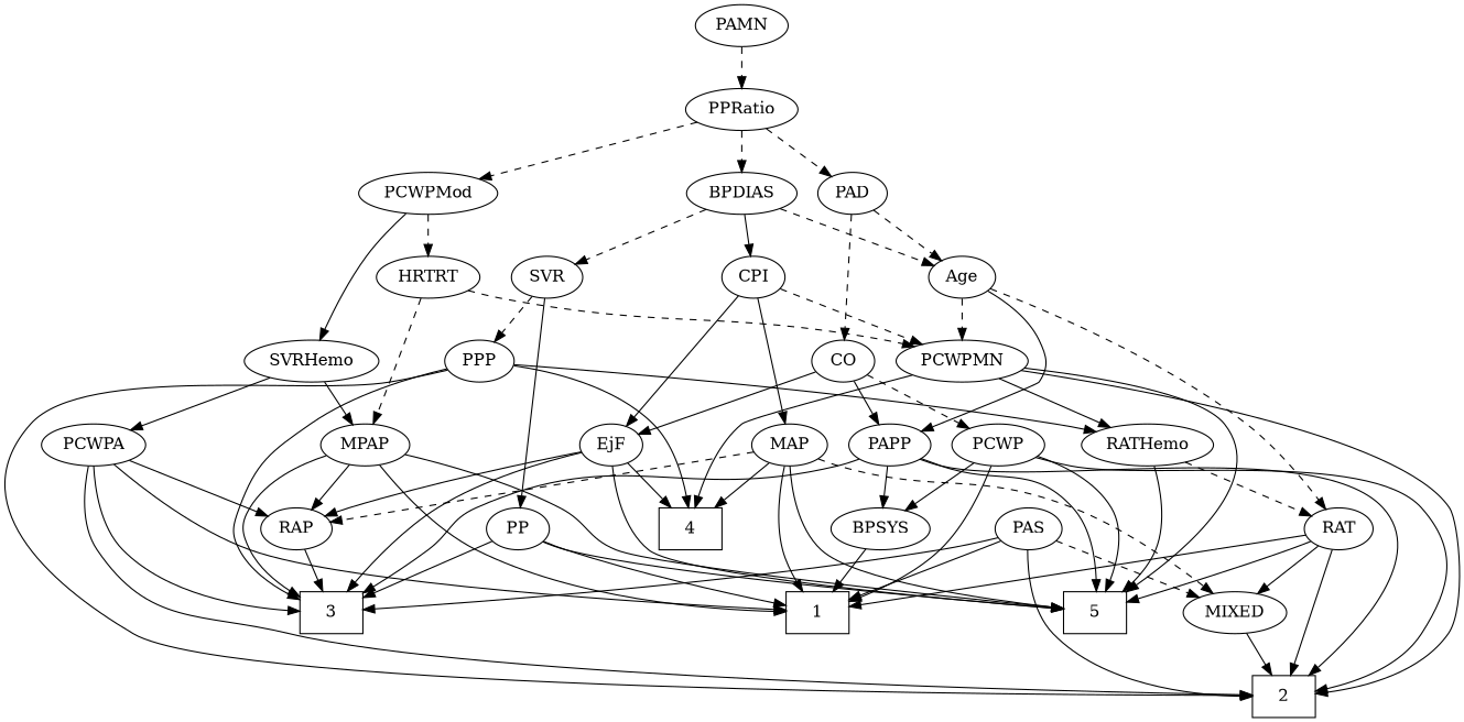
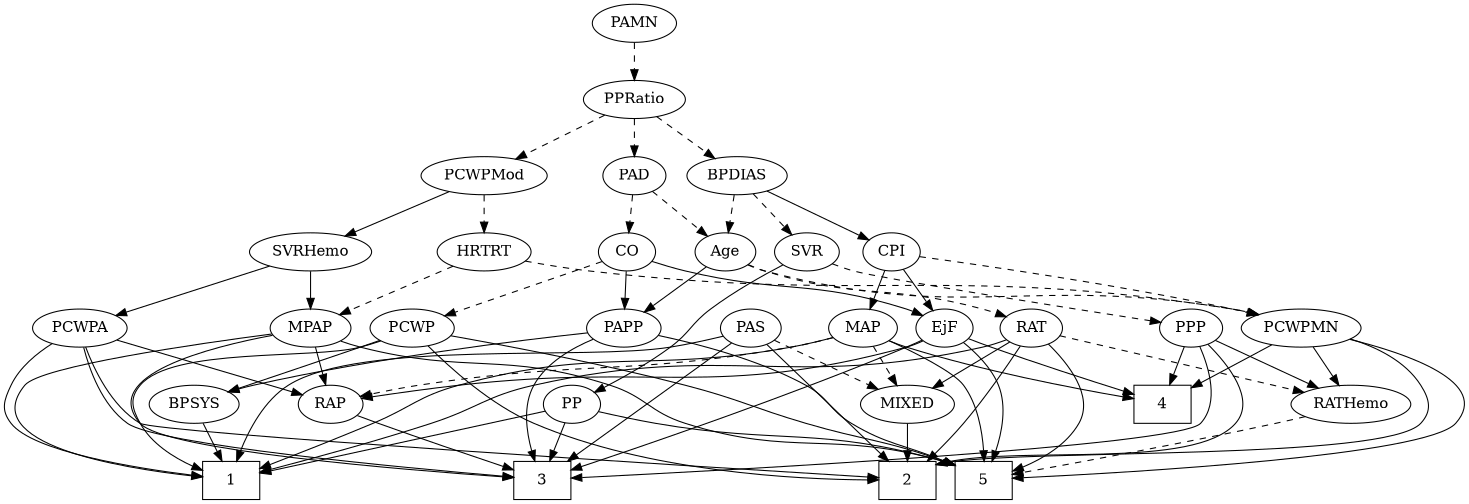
  strict digraph {
    fontname="DejaVu Serif"
    node [fontname="DejaVu Serif"]
    edge [fontname="DejaVu Serif" style=solid]
    1 [height=0.5 shape=box width=0.75]
    2 [height=0.5 shape=box width=0.75]
    3 [height=0.5 shape=box width=0.75]
    4 [height=0.5 shape=box width=0.75]
    5 [height=0.5 shape=box width=0.75]
    Age [height=0.5 width=0.75]
    RAT [height=0.5 width=0.75827]
    PCWPMN [height=0.5 width=1.3902]
    PAPP [height=0.5 width=0.88464]
    MIXED [height=0.5 width=1.1193]
    RATHemo [height=0.5 width=1.3721]
    BPSYS [height=0.5 width=1.0471]
    EjF [height=0.5 width=0.75]
    RAP [height=0.5 width=0.77632]
    MPAP [height=0.5 width=0.97491]
    PAD [height=0.5 width=0.79437]
    CO [height=0.5 width=0.75]
    PCWP [height=0.5 width=0.97491]
    PAS [height=0.5 width=0.75]
    PCWPA [height=0.5 width=1.1555]
    PAMN [height=0.5 width=1.011]
    PPRatio [height=0.5 width=1.1013]
    PCWPMod [height=0.5 width=1.4443]
    BPDIAS [height=0.5 width=1.1735]
    SVRHemo [height=0.5 width=1.3902]
    HRTRT [height=0.5 width=1.1013]
    CPI [height=0.5 width=0.75]
    SVR [height=0.5 width=0.77632]
    MAP [height=0.5 width=0.84854]
    PP [height=0.5 width=0.75]
    PPP [height=0.5 width=0.75]
    Age -> RAT [style=dashed]
    Age -> PCWPMN [style=dashed]
    Age -> PAPP
    RAT -> 1
    RAT -> 2
    RAT -> 5
    RAT -> MIXED
-   RATHemo -> RAT [style=dashed]
+   RAT -> RATHemo [style=dashed]
    PCWPMN -> 2
    PCWPMN -> 4
    PCWPMN -> 5
    PCWPMN -> RATHemo
-   PAPP -> 2
    PAPP -> 3
    PAPP -> 5
    PAPP -> BPSYS
    MIXED -> 2
-   RATHemo -> 5
+   RATHemo -> 5 [style=dashed]
    BPSYS -> 1
    EjF -> 3
    EjF -> 4
    EjF -> 5
    EjF -> RAP
    RAP -> 3
    MPAP -> 1
    MPAP -> 3
    MPAP -> 5
    MPAP -> RAP
    PAD -> Age [style=dashed]
    PAD -> CO [style=dashed]
    CO -> PAPP
    CO -> EjF
    CO -> PCWP [style=dashed]
    PCWP -> 1
    PCWP -> 2
    PCWP -> 5
    PCWP -> BPSYS
    PAS -> 1
    PAS -> 2
    PAS -> 3
    PAS -> MIXED [style=dashed]
    PCWPA -> 1
    PCWPA -> 2
    PCWPA -> 3
    PCWPA -> RAP
    PAMN -> PPRatio [style=dashed]
    PPRatio -> PAD [style=dashed]
    PPRatio -> PCWPMod [style=dashed]
    PPRatio -> BPDIAS [style=dashed]
    PCWPMod -> SVRHemo
    PCWPMod -> HRTRT [style=dashed]
    BPDIAS -> Age [style=dashed]
    BPDIAS -> CPI
    BPDIAS -> SVR [style=dashed]
    SVRHemo -> MPAP
    SVRHemo -> PCWPA
    HRTRT -> PCWPMN [style=dashed]
    HRTRT -> MPAP [style=dashed]
    CPI -> PCWPMN [style=dashed]
    CPI -> EjF
    CPI -> MAP
    SVR -> PP
    SVR -> PPP [style=dashed]
    MAP -> 1
    MAP -> 4
    MAP -> 5
    MAP -> MIXED [style=dashed]
    MAP -> RAP [style=dashed]
    PP -> 1
    PP -> 3
    PP -> 5
    PPP -> 2
    PPP -> 3
    PPP -> 4
    PPP -> RATHemo
  }
